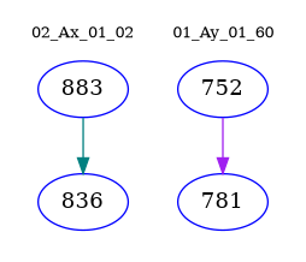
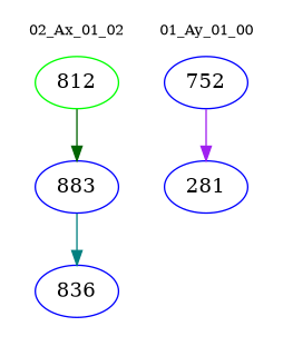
  digraph {
    node [color=blue]
+   n1 [color=green label=812]
    n2 [label=883]
    n3 [label=836]
    n4 [label=752]
-   n5 [label=781]
+   n5 [label=281]
    subgraph cluster_1 {
      color=white
      fontsize=10
      label="02_Ax_01_02"
+     n1
      n2
      n3
    }
    subgraph cluster_2 {
      color=white
      fontsize=10
-     label="01_Ay_01_60"
+     label="01_Ay_01_00"
      n4
      n5
    }
+   n1 -> n2 [color=darkgreen]
    n2 -> n3 [color=teal]
    n4 -> n5 [color=purple]
  }
